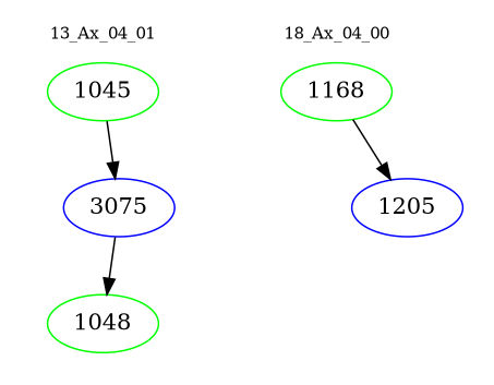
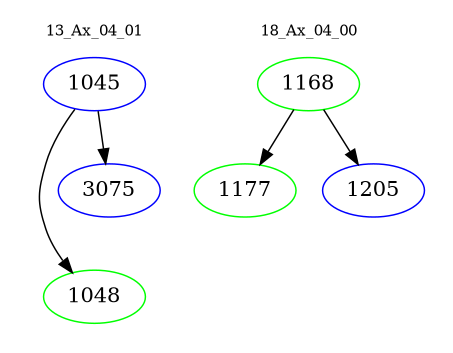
  digraph {
    node [color=blue]
    edge [color=black]
-   n1 [color=green label=1045]
+   n1 [label=1045]
    n2 [color=green label=1048]
    n3 [label=3075]
    n4 [color=green label=1168]
+   n5 [color=green label=1177]
    n6 [label=1205]
    subgraph cluster_1 {
      color=white
      fontsize=10
      label="13_Ax_04_01"
      n1
      n2
      n3
    }
    subgraph cluster_2 {
      color=white
      fontsize=10
      label="18_Ax_04_00"
      n4
+     n5
      n6
    }
-   n3 -> n2
+   n1 -> n2
    n1 -> n3
+   n4 -> n5
    n4 -> n6
  }
